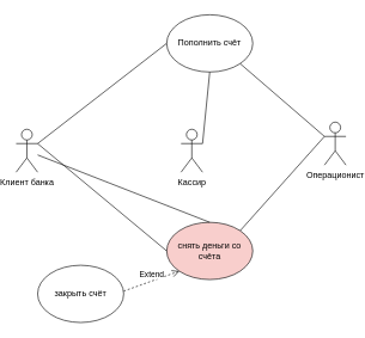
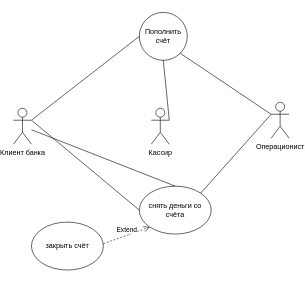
  <mxCell id="0" />
  <mxCell id="1" parent="0" />
- <mxCell id="2" value="Пополнить счёт" style="ellipse;whiteSpace=wrap;html=1;" parent="1" vertex="1"><mxGeometry x="230" y="20" width="120" height="80" as="geometry" /></mxCell>
- <mxCell id="3" value="снять деньги со счёта" style="ellipse;whiteSpace=wrap;html=1;fillColor=#f8cecc;" parent="1" vertex="1"><mxGeometry x="230" y="310" width="120" height="80" as="geometry" /></mxCell>
+ <mxCell id="2" value="Пополнить счёт" style="ellipse;whiteSpace=wrap;html=1;" parent="1" vertex="1"><mxGeometry x="230" y="20" width="80" height="80" as="geometry" /></mxCell>
+ <mxCell id="3" value="снять деньги со счёта" style="ellipse;whiteSpace=wrap;html=1;" parent="1" vertex="1"><mxGeometry x="230" y="310" width="120" height="80" as="geometry" /></mxCell>
  <mxCell id="4" value="закрыть счёт" style="ellipse;whiteSpace=wrap;html=1;" parent="1" vertex="1"><mxGeometry x="50" y="370" width="120" height="80" as="geometry" /></mxCell>
  <mxCell id="5" value="Клиент банка" style="shape=umlActor;verticalLabelPosition=bottom;verticalAlign=top;html=1;outlineConnect=0;" parent="1" vertex="1"><mxGeometry x="20" y="180" width="30" height="60" as="geometry" /></mxCell>
  <mxCell id="6" value="Кассир" style="shape=umlActor;verticalLabelPosition=bottom;verticalAlign=top;html=1;outlineConnect=0;" parent="1" vertex="1"><mxGeometry x="250" y="180" width="30" height="60" as="geometry" /></mxCell>
  <mxCell id="7" value="Операционист" style="shape=umlActor;verticalLabelPosition=bottom;verticalAlign=top;html=1;outlineConnect=0;" parent="1" vertex="1"><mxGeometry x="450" y="170" width="30" height="60" as="geometry" /></mxCell>
  <mxCell id="8" value="" style="endArrow=none;html=1;rounded=0;entryX=0;entryY=0.5;entryDx=0;entryDy=0;" parent="1" target="2" edge="1"><mxGeometry width="50" height="50" relative="1" as="geometry"><mxPoint x="50" y="200" as="sourcePoint" /><mxPoint x="100" y="150" as="targetPoint" /></mxGeometry></mxCell>
  <mxCell id="9" value="" style="endArrow=none;html=1;rounded=0;entryX=0;entryY=0.5;entryDx=0;entryDy=0;" parent="1" target="3" edge="1"><mxGeometry width="50" height="50" relative="1" as="geometry"><mxPoint x="50" y="200" as="sourcePoint" /><mxPoint x="210" y="140" as="targetPoint" /></mxGeometry></mxCell>
  <mxCell id="10" value="" style="endArrow=none;html=1;rounded=0;entryX=0.5;entryY=1;entryDx=0;entryDy=0;" parent="1" target="2" edge="1"><mxGeometry width="50" height="50" relative="1" as="geometry"><mxPoint x="280" y="200" as="sourcePoint" /><mxPoint x="355" y="150" as="targetPoint" /></mxGeometry></mxCell>
  <mxCell id="11" value="" style="endArrow=none;html=1;rounded=0;exitX=0.5;exitY=0;exitDx=0;exitDy=0;" parent="1" source="3" target="5" edge="1"><mxGeometry width="50" height="50" relative="1" as="geometry"><mxPoint x="322.57" y="310" as="sourcePoint" /><mxPoint x="349.996" y="198.284" as="targetPoint" /></mxGeometry></mxCell>
  <mxCell id="12" value="" style="endArrow=none;html=1;rounded=0;entryX=1;entryY=1;entryDx=0;entryDy=0;" parent="1" target="2" edge="1"><mxGeometry width="50" height="50" relative="1" as="geometry"><mxPoint x="450" y="190" as="sourcePoint" /><mxPoint x="400" y="150" as="targetPoint" /></mxGeometry></mxCell>
  <mxCell id="13" value="" style="endArrow=none;html=1;rounded=0;entryX=0;entryY=0.333;entryDx=0;entryDy=0;entryPerimeter=0;exitX=1;exitY=0;exitDx=0;exitDy=0;" parent="1" source="3" target="7" edge="1"><mxGeometry width="50" height="50" relative="1" as="geometry"><mxPoint x="327.57" y="321.72" as="sourcePoint" /><mxPoint x="309.996" y="210.004" as="targetPoint" /></mxGeometry></mxCell>
  <mxCell id="14" value="Extend" style="html=1;verticalAlign=bottom;endArrow=open;dashed=1;endSize=8;rounded=0;exitX=1;exitY=0.5;exitDx=0;exitDy=0;entryX=0;entryY=1;entryDx=0;entryDy=0;" parent="1" target="3" edge="1"><mxGeometry relative="1" as="geometry"><mxPoint x="170" y="406.14" as="sourcePoint" /><mxPoint x="267.574" y="417.856" as="targetPoint" /></mxGeometry></mxCell>
